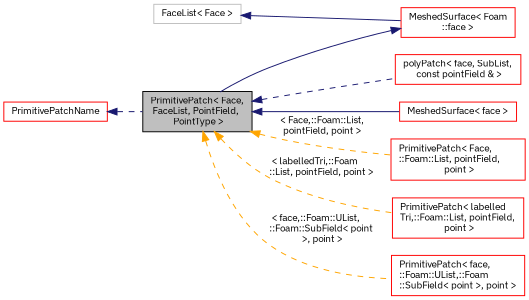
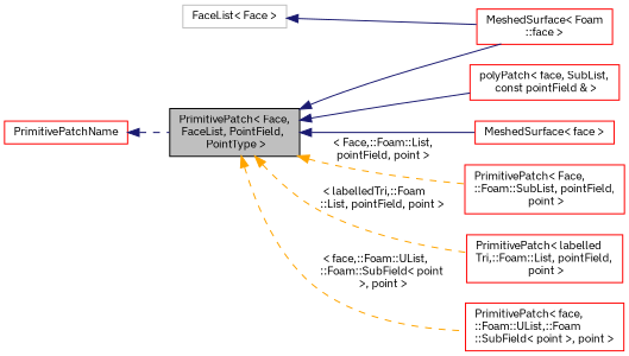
  digraph {
    fontname="IBM Plex Sans"
    rankdir=LR
    node [color=red fontname="IBM Plex Sans" fontsize=10 shape=record]
    edge [color=midnightblue dir=back fontname="IBM Plex Sans" fontsize=10 labelfontname=Helvetica labelfontsize=10 style=solid]
    n1 [color=black fillcolor=grey75 fontcolor=black height=0.2 label="PrimitivePatch\< Face,\l FaceList, PointField,\l PointType \>" style=filled width=0.4]
    n2 [height=0.2 label="polyPatch\< face, SubList,\l const pointField & \>" width=0.4]
    n3 [height=0.2 label="MeshedSurface\< face \>" width=0.4]
    n4 [height=0.2 label="MeshedSurface\< Foam\l::face \>" width=0.4]
-   n5 [height=0.2 label="PrimitivePatch\< Face,\l::Foam::List, pointField,\l point \>" width=0.4]
+   n5 [height=0.2 label="PrimitivePatch\< Face,\l::Foam::SubList, pointField,\l point \>" width=0.4]
    n6 [height=0.2 label="PrimitivePatch\< labelled\lTri,::Foam::List, pointField,\l point \>" width=0.4]
    n7 [height=0.2 label="PrimitivePatch\< face,\l::Foam::UList,::Foam\l::SubField\< point \>, point \>" width=0.4]
    n8 [height=0.2 label=PrimitivePatchName width=0.4]
    n9 [color=grey75 height=0.2 label="FaceList\< Face \>" width=0.4]
-   n1 -> n2 [style=dashed]
+   n1 -> n2
    n1 -> n3
-   n4 -> n1
+   n1 -> n4
    n1 -> n5 [color=orange label=" \< Face,::Foam::List,\l pointField, point \>" style=dashed]
    n1 -> n6 [color=orange label=" \< labelledTri,::Foam\l::List, pointField, point \>" style=dashed]
    n1 -> n7 [color=orange label=" \< face,::Foam::UList,\l::Foam::SubField\< point\l \>, point \>" style=dashed]
    n8 -> n1 [style=dashed]
    n9 -> n4
  }
